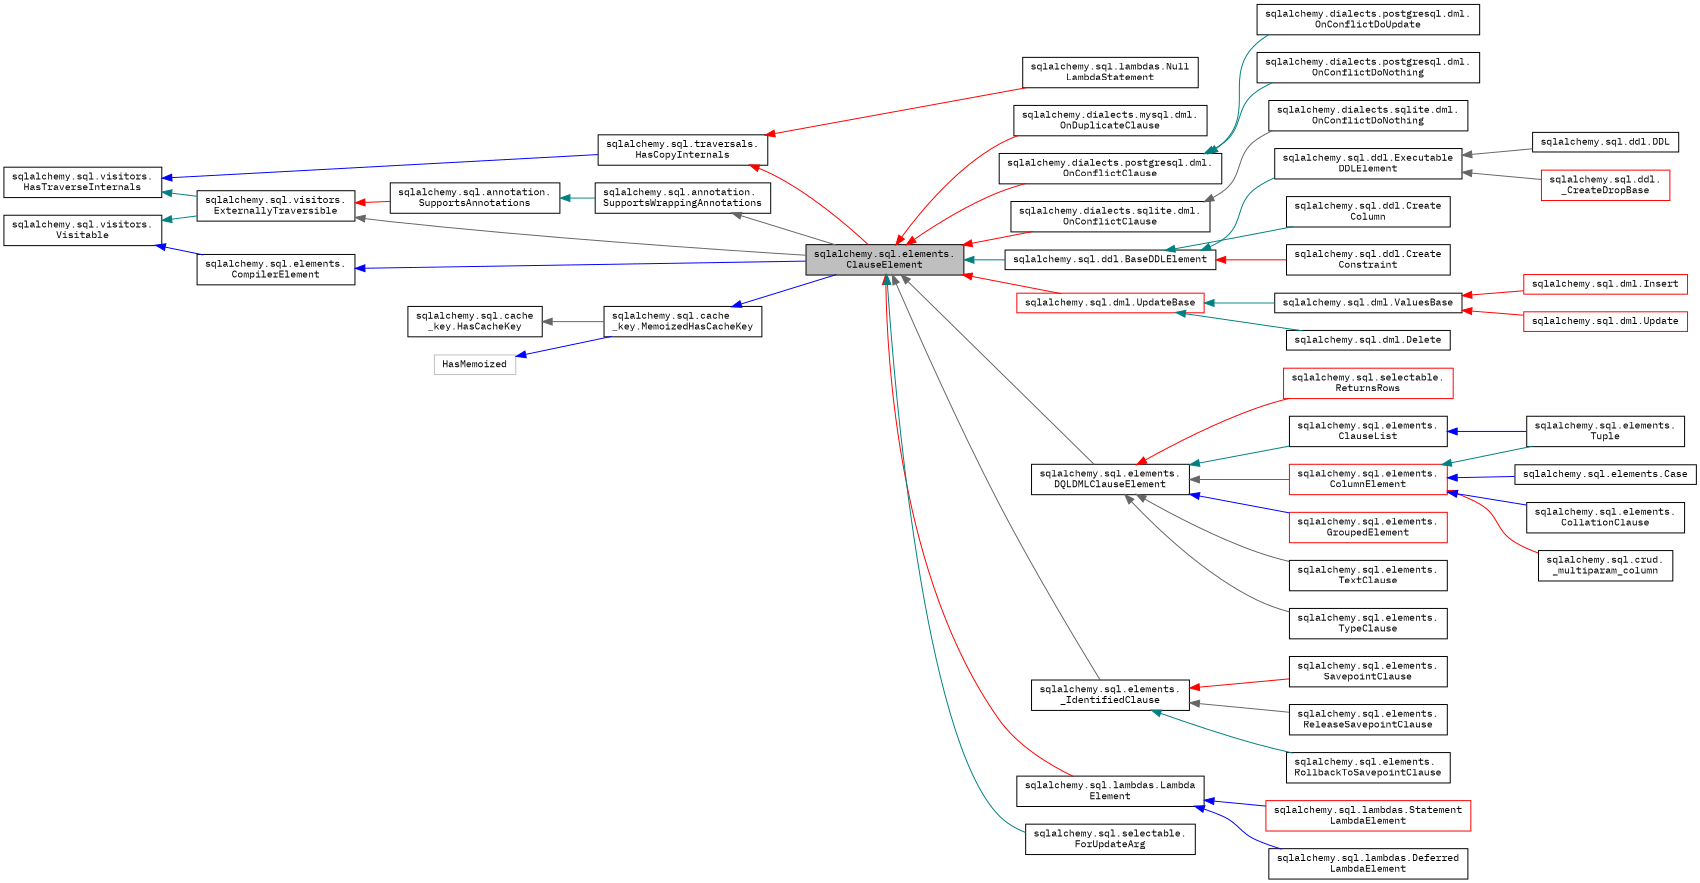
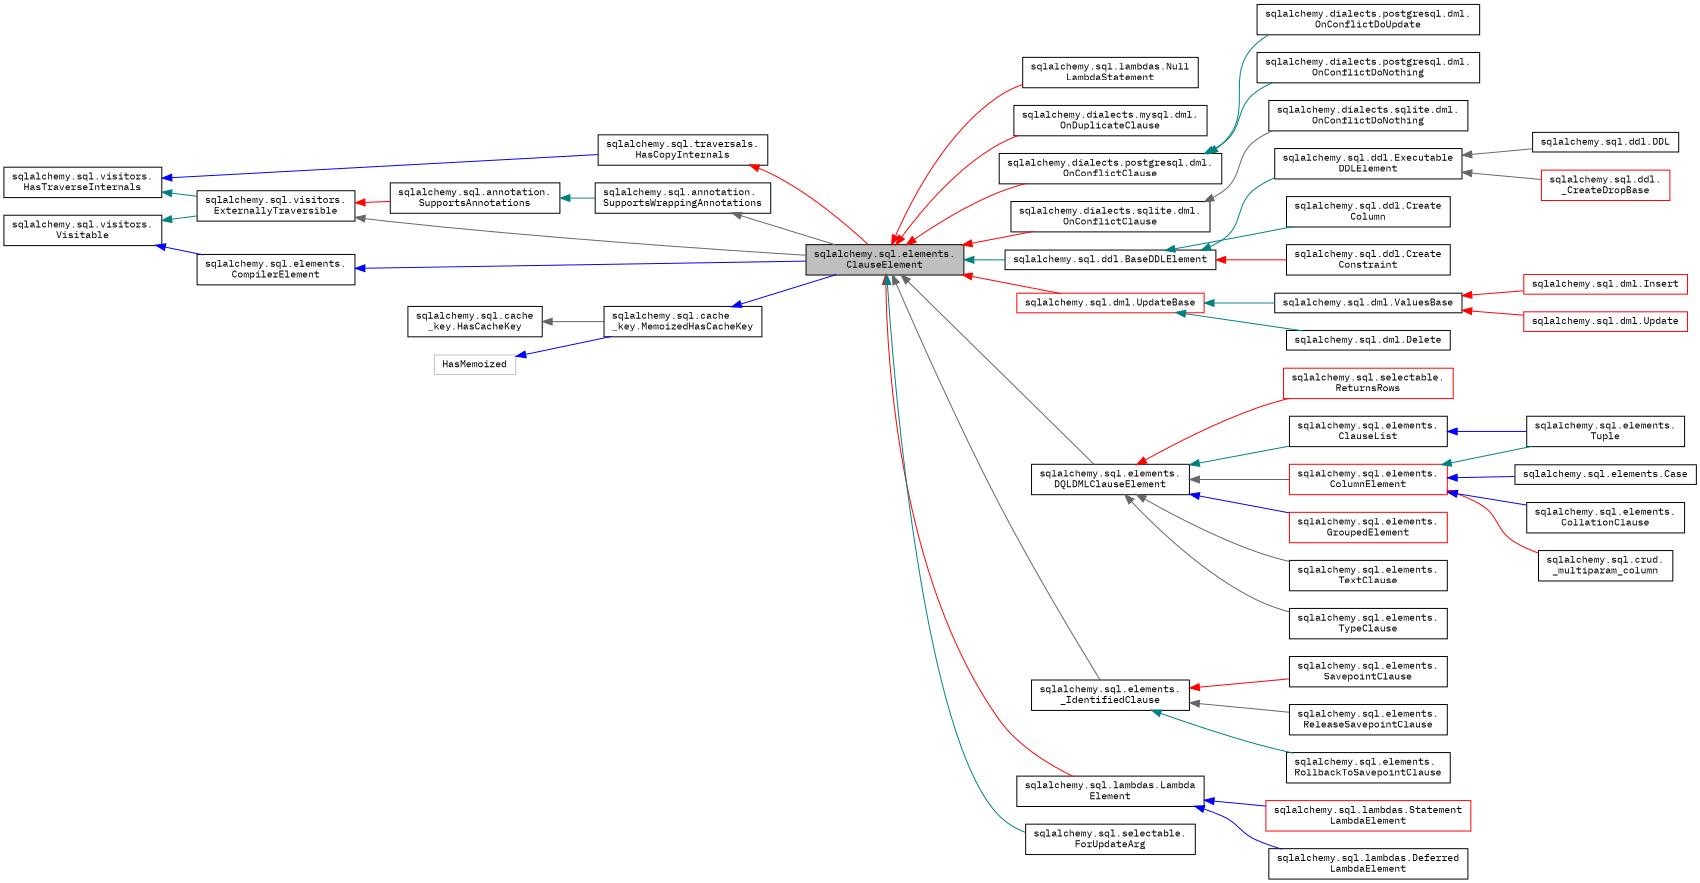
  digraph {
    fontname="IBM Plex Mono"
    rankdir=LR
    node [color=black fillcolor=white fontname="IBM Plex Mono" fontsize=10 shape=record style=filled]
    edge [color=red dir=back fontname="IBM Plex Mono" fontsize=10 labelfontname=Helvetica labelfontsize=10 style=solid]
    n1 [fillcolor=grey75 fontcolor=black height=0.2 label="sqlalchemy.sql.elements.\lClauseElement" width=0.4]
    n2 [height=0.2 label="sqlalchemy.dialects.mysql.dml.\lOnDuplicateClause" width=0.4]
    n3 [height=0.2 label="sqlalchemy.dialects.postgresql.dml.\lOnConflictClause" width=0.4]
    n4 [height=0.2 label="sqlalchemy.dialects.sqlite.dml.\lOnConflictClause" width=0.4]
    n5 [height=0.2 label="sqlalchemy.sql.ddl.BaseDDLElement" width=0.4]
    n6 [color=red height=0.2 label="sqlalchemy.sql.dml.UpdateBase" width=0.4]
    n7 [height=0.2 label="sqlalchemy.sql.elements.\lDQLDMLClauseElement" width=0.4]
    n8 [height=0.2 label="sqlalchemy.sql.elements.\l_IdentifiedClause" width=0.4]
    n9 [height=0.2 label="sqlalchemy.sql.lambdas.Lambda\lElement" width=0.4]
    n10 [height=0.2 label="sqlalchemy.sql.lambdas.Null\lLambdaStatement" width=0.4]
    n11 [height=0.2 label="sqlalchemy.sql.selectable.\lForUpdateArg" width=0.4]
    n12 [height=0.2 label="sqlalchemy.dialects.postgresql.dml.\lOnConflictDoNothing" width=0.4]
    n13 [height=0.2 label="sqlalchemy.dialects.postgresql.dml.\lOnConflictDoUpdate" width=0.4]
    n14 [height=0.2 label="sqlalchemy.dialects.sqlite.dml.\lOnConflictDoNothing" width=0.4]
    n15 [height=0.2 label="sqlalchemy.sql.ddl.Create\lColumn" width=0.4]
    n16 [height=0.2 label="sqlalchemy.sql.ddl.Create\lConstraint" width=0.4]
    n17 [height=0.2 label="sqlalchemy.sql.ddl.Executable\lDDLElement" width=0.4]
    n18 [height=0.2 label="sqlalchemy.sql.dml.Delete" width=0.4]
    n19 [height=0.2 label="sqlalchemy.sql.dml.ValuesBase" width=0.4]
    n20 [height=0.2 label="sqlalchemy.sql.elements.\lClauseList" width=0.4]
    n21 [color=red height=0.2 label="sqlalchemy.sql.elements.\lColumnElement" width=0.4]
    n22 [color=red height=0.2 label="sqlalchemy.sql.elements.\lGroupedElement" width=0.4]
    n23 [height=0.2 label="sqlalchemy.sql.elements.\lTextClause" width=0.4]
    n24 [height=0.2 label="sqlalchemy.sql.elements.\lTypeClause" width=0.4]
    n25 [color=red height=0.2 label="sqlalchemy.sql.selectable.\lReturnsRows" width=0.4]
    n26 [height=0.2 label="sqlalchemy.sql.elements.\lReleaseSavepointClause" width=0.4]
    n27 [height=0.2 label="sqlalchemy.sql.elements.\lRollbackToSavepointClause" width=0.4]
    n28 [height=0.2 label="sqlalchemy.sql.elements.\lSavepointClause" width=0.4]
    n29 [height=0.2 label="sqlalchemy.sql.lambdas.Deferred\lLambdaElement" width=0.4]
    n30 [color=red height=0.2 label="sqlalchemy.sql.lambdas.Statement\lLambdaElement" width=0.4]
    n31 [height=0.2 label="sqlalchemy.sql.annotation.\lSupportsWrappingAnnotations" width=0.4]
    n32 [height=0.2 label="sqlalchemy.sql.annotation.\lSupportsAnnotations" width=0.4]
    n33 [height=0.2 label="sqlalchemy.sql.visitors.\lExternallyTraversible" width=0.4]
    n34 [height=0.2 label="sqlalchemy.sql.visitors.\lHasTraverseInternals" width=0.4]
    n35 [height=0.2 label="sqlalchemy.sql.traversals.\lHasCopyInternals" width=0.4]
    n36 [height=0.2 label="sqlalchemy.sql.visitors.\lVisitable" width=0.4]
    n37 [height=0.2 label="sqlalchemy.sql.elements.\lCompilerElement" width=0.4]
    n38 [height=0.2 label="sqlalchemy.sql.cache\l_key.MemoizedHasCacheKey" width=0.4]
    n39 [height=0.2 label="sqlalchemy.sql.cache\l_key.HasCacheKey" width=0.4]
    n40 [color=grey75 height=0.2 label=HasMemoized width=0.4]
    n41 [height=0.2 label="sqlalchemy.sql.ddl.DDL" width=0.4]
    n42 [color=red height=0.2 label="sqlalchemy.sql.ddl.\l_CreateDropBase" width=0.4]
    n43 [color=red height=0.2 label="sqlalchemy.sql.dml.Insert" width=0.4]
    n44 [color=red height=0.2 label="sqlalchemy.sql.dml.Update" width=0.4]
    n45 [height=0.2 label="sqlalchemy.sql.elements.\lTuple" width=0.4]
    n46 [height=0.2 label="sqlalchemy.sql.crud.\l_multiparam_column" width=0.4]
    n47 [height=0.2 label="sqlalchemy.sql.elements.Case" width=0.4]
    n48 [height=0.2 label="sqlalchemy.sql.elements.\lCollationClause" width=0.4]
    n1 -> n2
    n1 -> n3
    n1 -> n4
    n1 -> n5 [color=teal]
    n1 -> n6
    n1 -> n7 [color=gray40]
    n1 -> n8 [color=gray40]
    n1 -> n9
-   n35 -> n10
+   n1 -> n10
    n1 -> n11 [color=teal]
    n3 -> n12 [color=teal]
    n3 -> n13 [color=teal]
    n4 -> n14 [color=gray40]
    n5 -> n15 [color=teal]
    n5 -> n16
    n5 -> n17 [color=teal]
    n6 -> n18 [color=teal]
    n6 -> n19 [color=teal]
    n7 -> n20 [color=teal]
    n7 -> n21 [color=gray40]
    n7 -> n22 [color=blue]
    n7 -> n23 [color=gray40]
    n7 -> n24 [color=gray40]
    n7 -> n25
    n8 -> n26 [color=gray40]
    n8 -> n27 [color=teal]
    n8 -> n28
    n9 -> n29 [color=blue]
    n9 -> n30 [color=blue]
    n17 -> n41 [color=gray40]
    n17 -> n42 [color=gray40]
    n19 -> n43
    n19 -> n44
    n20 -> n45 [color=blue]
    n21 -> n45 [color=teal]
    n21 -> n46
    n21 -> n47 [color=blue]
    n21 -> n48 [color=blue]
    n31 -> n1 [color=gray40]
    n32 -> n31 [color=teal]
    n33 -> n1 [color=gray40]
    n33 -> n32
    n34 -> n33 [color=teal]
    n34 -> n35 [color=blue]
    n35 -> n1
    n36 -> n33 [color=teal]
    n36 -> n37 [color=blue]
    n37 -> n1 [color=blue]
    n38 -> n1 [color=blue]
    n39 -> n38 [color=gray40]
    n40 -> n38 [color=blue]
  }
